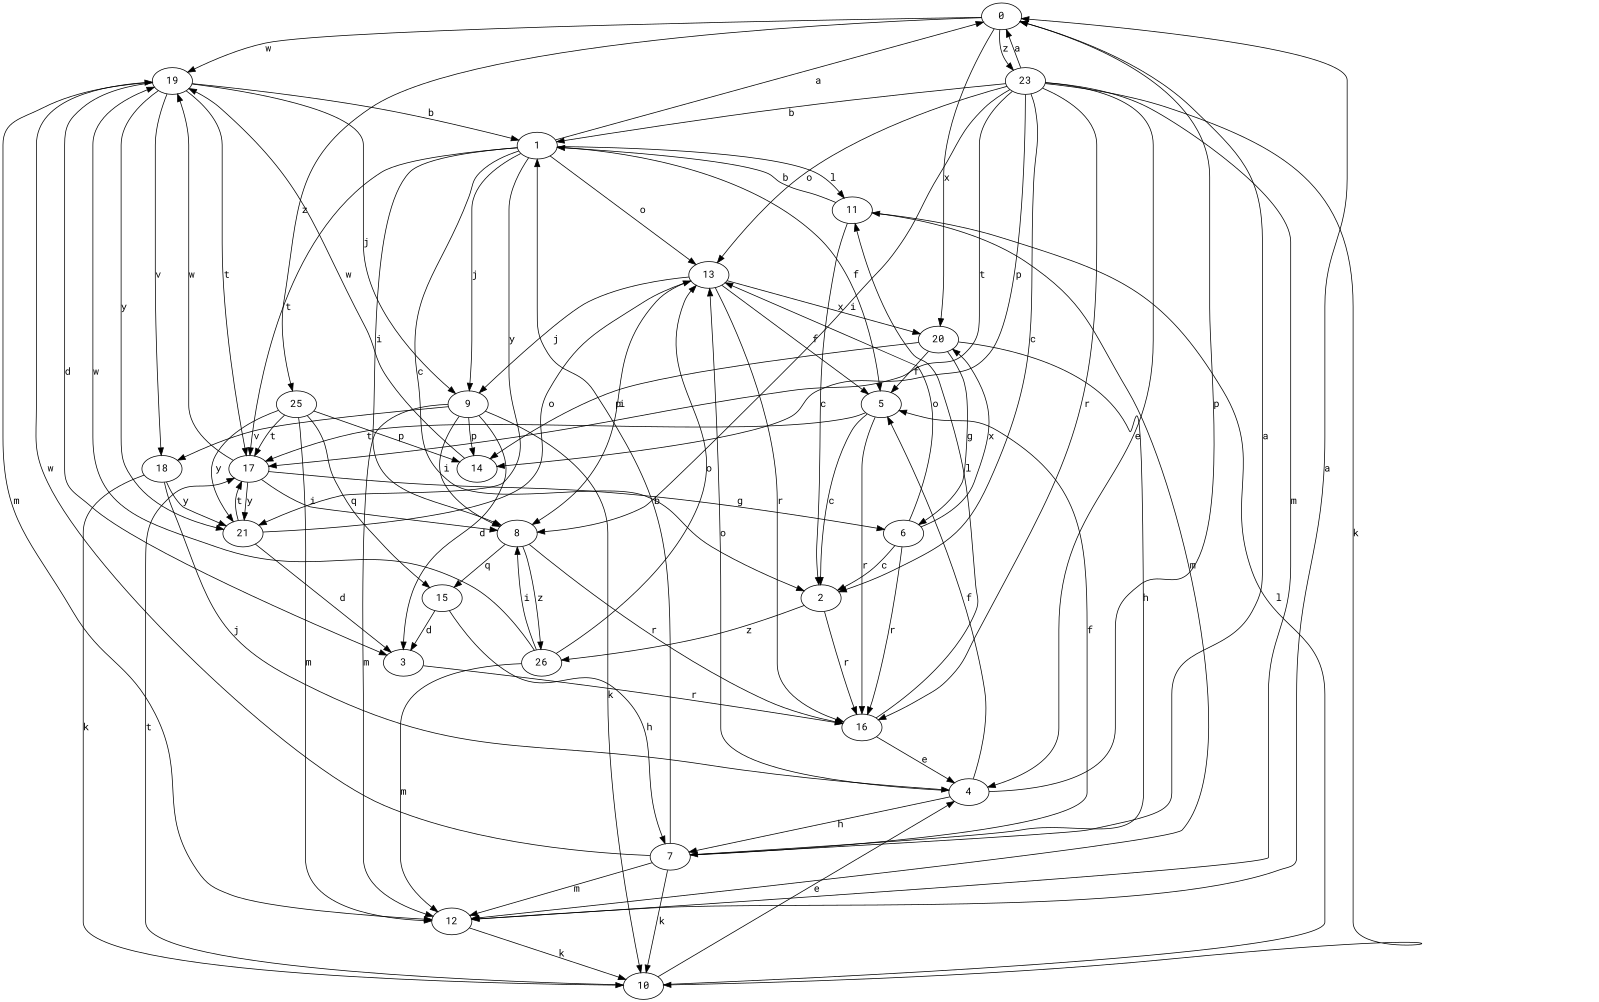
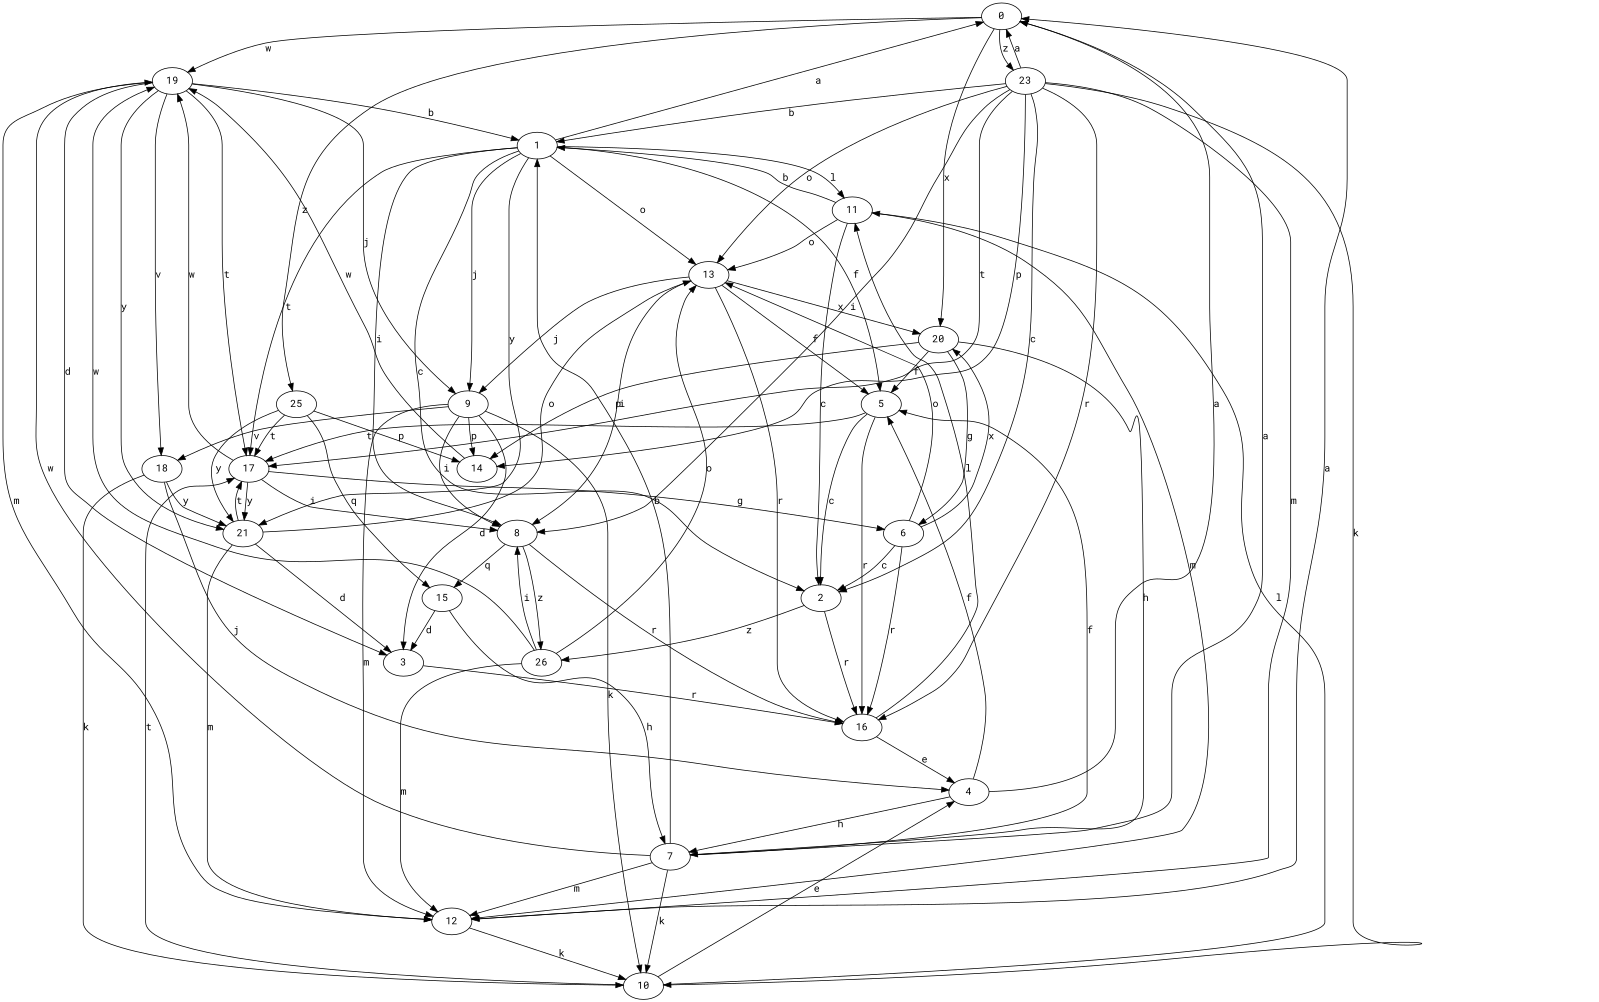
  strict digraph {
    fontname="Roboto Mono"
    node [fontname="Roboto Mono"]
    edge [fontname="Roboto Mono"]
    0
    19
    20
    23
    25
    1
    9
    17
    21
    3
    12
    18
    5
    7
    6
    14
    2
    8
    13
    16
    4
    10
    15
    11
    26
    0 -> 19 [label=w]
    0 -> 20 [label=x]
    0 -> 23 [label=z]
    0 -> 25 [label=z]
    19 -> 1 [label=b]
    19 -> 9 [label=j]
    19 -> 17 [label=t]
    19 -> 21 [label=y]
    19 -> 3 [label=d]
    19 -> 12 [label=m]
    19 -> 18 [label=v]
    20 -> 5 [label=f]
    20 -> 7 [label=h]
    20 -> 6 [label=g]
    20 -> 14 [label=p]
    23 -> 0 [label=a]
    23 -> 1 [label=b]
    23 -> 17 [label=t]
    23 -> 12 [label=m]
    23 -> 14 [label=p]
    23 -> 2 [label=c]
    23 -> 8 [label=i]
    23 -> 13 [label=o]
    23 -> 16 [label=r]
-   23 -> 4 [label=e]
    23 -> 10 [label=k]
    25 -> 17 [label=t]
    25 -> 21 [label=y]
-   25 -> 12 [label=m]
+   21 -> 12 [label=m]
    25 -> 14 [label=p]
    25 -> 15 [label=q]
    1 -> 0 [label=a]
    1 -> 9 [label=j]
    1 -> 17 [label=t]
    1 -> 21 [label=y]
    1 -> 5 [label=f]
    1 -> 2 [label=c]
    1 -> 8 [label=i]
    1 -> 13 [label=o]
    1 -> 11 [label=l]
    9 -> 3 [label=d]
    9 -> 12 [label=m]
    9 -> 18 [label=v]
    9 -> 14 [label=p]
    9 -> 8 [label=i]
    9 -> 10 [label=k]
    17 -> 19 [label=w]
    17 -> 21 [label=y]
    17 -> 6 [label=g]
    17 -> 8 [label=i]
    21 -> 17 [label=t]
    21 -> 3 [label=d]
    21 -> 13 [label=o]
    3 -> 16 [label=r]
    12 -> 0 [label=a]
    12 -> 10 [label=k]
    18 -> 21 [label=y]
    18 -> 4 [label=j]
    18 -> 10 [label=k]
    5 -> 17 [label=t]
    5 -> 2 [label=c]
    5 -> 16 [label=r]
    7 -> 0 [label=a]
    7 -> 19 [label=w]
    7 -> 1 [label=b]
    7 -> 12 [label=m]
    7 -> 5 [label=f]
    7 -> 10 [label=k]
    6 -> 20 [label=x]
    6 -> 2 [label=c]
    6 -> 13 [label=o]
    6 -> 16 [label=r]
    14 -> 19 [label=w]
    2 -> 16 [label=r]
    2 -> 26 [label=z]
    8 -> 16 [label=r]
    8 -> 15 [label=q]
    8 -> 26 [label=z]
    13 -> 20 [label=x]
    13 -> 9 [label=j]
    13 -> 5 [label=f]
    13 -> 8 [label=i]
    13 -> 16 [label=r]
    16 -> 4 [label=e]
    16 -> 11 [label=l]
-   4 -> 0 [label=p]
+   4 -> 0 [label=a]
    4 -> 5 [label=f]
    4 -> 7 [label=h]
-   4 -> 13 [label=o]
+   11 -> 13 [label=o]
    10 -> 17 [label=t]
    10 -> 4 [label=e]
    10 -> 11 [label=l]
    15 -> 3 [label=d]
    15 -> 7 [label=h]
    11 -> 1 [label=b]
    11 -> 12 [label=m]
    11 -> 2 [label=c]
    26 -> 19 [label=w]
    26 -> 12 [label=m]
    26 -> 8 [label=i]
    26 -> 13 [label=o]
  }
